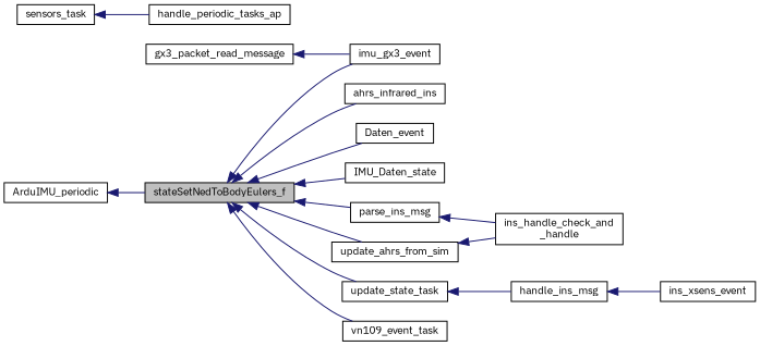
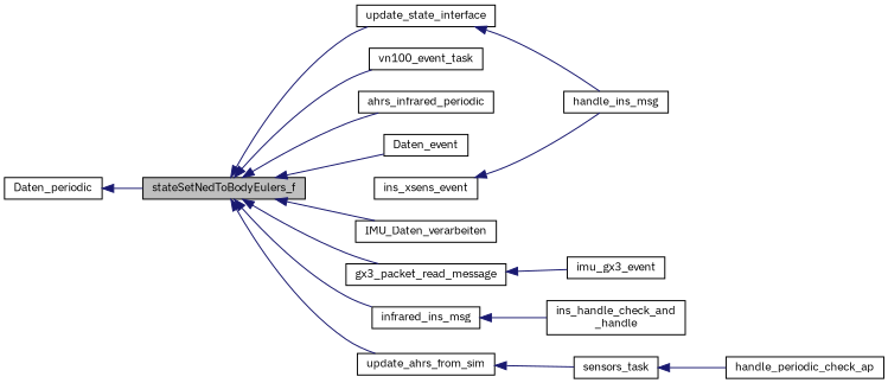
  digraph {
    fontname="IBM Plex Sans"
    rankdir=LR
    node [color=black fillcolor=white fontname="IBM Plex Sans" fontsize=10 shape=record style=filled]
    edge [color=midnightblue dir=back fontname="IBM Plex Sans" fontsize=10 labelfontname=FreeSans labelfontsize=10 style=solid]
    n1 [fillcolor=grey75 fontcolor=black height=0.2 label=stateSetNedToBodyEulers_f width=0.4]
-   n2 [height=0.2 label=ahrs_infrared_ins width=0.4]
+   n2 [height=0.2 label=ahrs_infrared_periodic width=0.4]
    n3 [height=0.2 label=Daten_event width=0.4]
    n4 [height=0.2 label=gx3_packet_read_message width=0.4]
-   n5 [height=0.2 label=IMU_Daten_state width=0.4]
-   n6 [height=0.2 label=parse_ins_msg width=0.4]
+   n5 [height=0.2 label=IMU_Daten_verarbeiten width=0.4]
+   n6 [height=0.2 label=infrared_ins_msg width=0.4]
    n7 [height=0.2 label=update_ahrs_from_sim width=0.4]
-   n8 [height=0.2 label=update_state_task width=0.4]
-   n9 [height=0.2 label=vn109_event_task width=0.4]
-   n10 [height=0.2 label=ArduIMU_periodic width=0.4]
+   n8 [height=0.2 label=update_state_interface width=0.4]
+   n9 [height=0.2 label=vn100_event_task width=0.4]
+   n10 [height=0.2 label=Daten_periodic width=0.4]
    n11 [height=0.2 label=imu_gx3_event width=0.4]
    n12 [height=0.2 label="ins_handle_check_and\l_handle" width=0.4]
    n13 [height=0.2 label=sensors_task width=0.4]
    n14 [height=0.2 label=handle_ins_msg width=0.4]
-   n15 [height=0.2 label=handle_periodic_tasks_ap width=0.4]
+   n15 [height=0.2 label=handle_periodic_check_ap width=0.4]
    n16 [height=0.2 label=ins_xsens_event width=0.4]
    n1 -> n2
    n1 -> n3
-   n1 -> n11
+   n1 -> n4
    n1 -> n5
    n1 -> n6
    n1 -> n7
    n1 -> n8
    n1 -> n9
    n4 -> n11
    n6 -> n12
-   n7 -> n12
+   n7 -> n13
    n8 -> n14
    n10 -> n1
    n13 -> n15
-   n14 -> n16
+   n16 -> n14
  }
